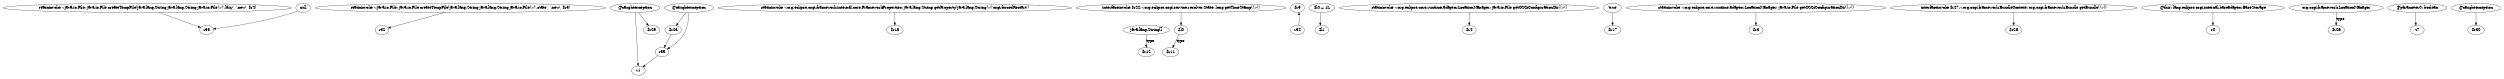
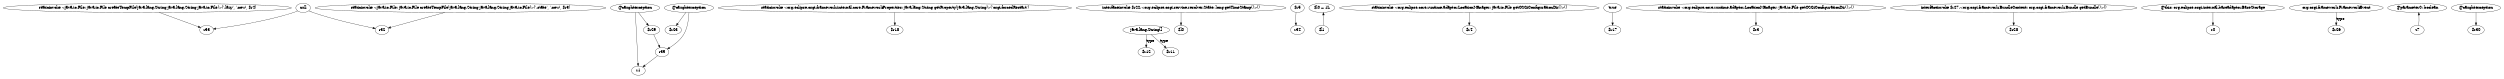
  digraph {
    n1 [label="staticinvoke <java.io.File: java.io.File createTempFile(java.lang.String,java.lang.String,java.io.File)>('.lazy', '.new', $r4)"]
    n2 [label=r33]
    n3 [label="$r23"]
    n4 [label=r35]
    n5 [label=r1]
    n6 [label="$r29"]
    n7 [label=null]
    n8 [label=r32]
    n9 [label="@caughtexception"]
    n10 [label="staticinvoke <org.eclipse.osgi.framework.internal.core.FrameworkProperties: java.lang.String getProperty(java.lang.String)>('osgi.forcedRestart')"]
    n11 [label="$r18"]
    n12 [label="java.lang.String[]"]
    n13 [label="$r11"]
    n14 [label="$r12"]
    n15 [label="@caughtexception"]
    n16 [label="staticinvoke <java.io.File: java.io.File createTempFile(java.lang.String,java.lang.String,java.io.File)>('.state', '.new', $r3)"]
    n17 [label="interfaceinvoke $r22.<org.eclipse.osgi.service.resolver.State: long getTimeStamp()>()"]
    n18 [label="$l0"]
    n19 [label="$r5"]
    n20 [label=r34]
    n21 [label="$l0 + 1L"]
    n22 [label="$l1"]
    n23 [label="staticinvoke <org.eclipse.core.runtime.adaptor.LocationManager: java.io.File getOSGiConfigurationDir()>()"]
    n24 [label="$r4"]
    n25 [label="'true'"]
    n26 [label="$r17"]
    n27 [label="staticinvoke <org.eclipse.core.runtime.adaptor.LocationManager: java.io.File getOSGiConfigurationDir()>()"]
    n28 [label="$r3"]
    n29 [label="interfaceinvoke $r27.<org.osgi.framework.BundleContext: org.osgi.framework.Bundle getBundle()>()"]
    n30 [label="$r28"]
-   n31 [label="@this: lang.eclipse.osgi.internal.baseadaptor.BaseStorage"]
+   n31 [label="@this: org.eclipse.osgi.internal.baseadaptor.BaseStorage"]
    n32 [label=r0]
-   n33 [label="org.osgi.framework.LocationManager"]
+   n33 [label="org.osgi.framework.FrameworkEvent"]
    n34 [label="$r26"]
    n35 [label="@parameter0: boolean"]
    n36 [label=z7]
    n37 [label="@caughtexception"]
    n38 [label="$r30"]
    n1 -> n2
-   n3 -> n4
+   n6 -> n4
    n4 -> n5
    n7 -> n2
+   n7 -> n8
    n9 -> n5
    n9 -> n6
    n10 -> n11
-   n18 -> n13 [label=type]
+   n12 -> n13 [label=type]
    n12 -> n14 [label=type]
    n15 -> n3
    n15 -> n4
    n16 -> n8
    n17 -> n18
-   n20 -> n19
-   n21 -> n22
+   n19 -> n20
+   n22 -> n21
    n23 -> n24
    n25 -> n26
    n27 -> n28
    n29 -> n30
    n31 -> n32
    n33 -> n34 [label=type]
-   n35 -> n36
+   n36 -> n35
    n37 -> n38
  }
